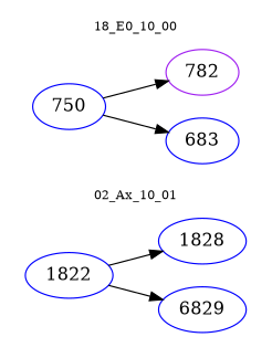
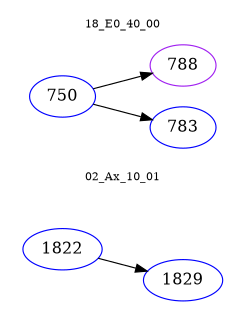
  digraph {
    rankdir=LR
    node [color=blue]
    edge [color=black]
    n1 [label=1822]
-   n2 [label=6829]
-   n3 [label=1828]
+   n2 [label=1829]
    n4 [label=750]
-   n5 [label=683]
-   n6 [color=purple label=782]
+   n5 [label=783]
+   n6 [color=purple label=788]
    subgraph cluster_1 {
      color=white
      fontsize=10
      label="02_Ax_10_01"
      n1
      n2
-     n3
    }
    subgraph cluster_2 {
      color=white
      fontsize=10
-     label="18_E0_10_00"
+     label="18_E0_40_00"
      n4
      n5
      n6
    }
    n1 -> n2
-   n1 -> n3
    n4 -> n5
    n4 -> n6
  }
